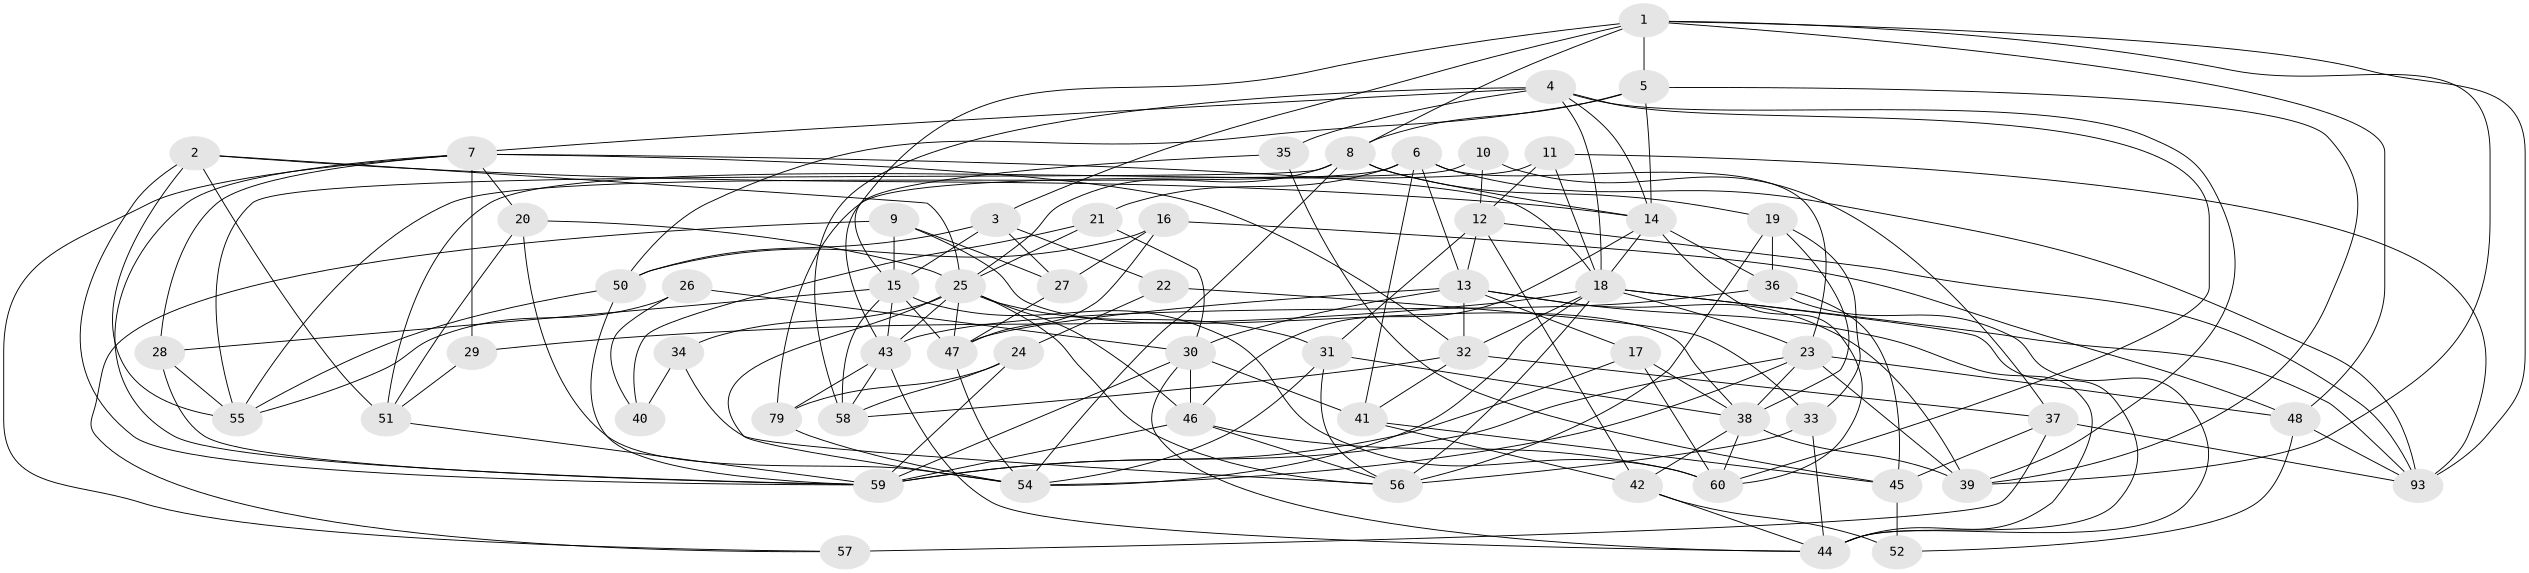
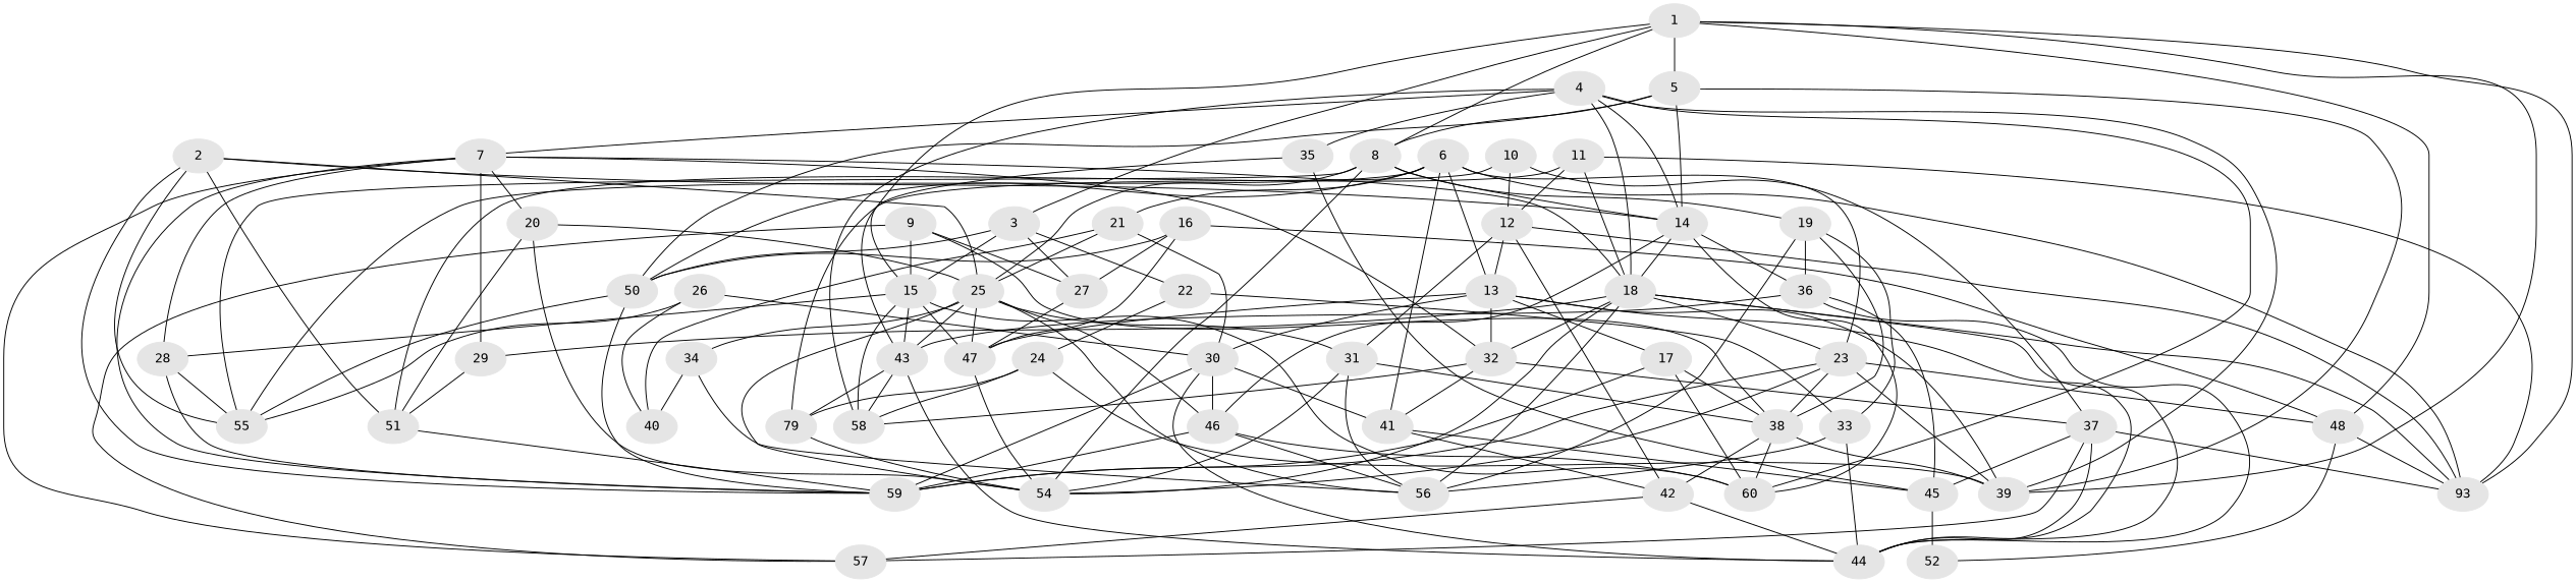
  graph {
    fontname="DejaVu Sans Mono"
    node [color=gray90 fontname="DejaVu Sans Mono" style=filled]
    edge [fontname="DejaVu Sans Mono" weight=1.0]
    1
    3
    5
    8
    15
    39
    48
    n8 [label=93]
    22
    27
    50
    14
    25
    55
    19
    54
    58
    60
    28
    47
    43
    52
    2
    51
    59
    18
    36
    46
    31
    56
    34
    33
    24
    4
    7
    35
    20
    29
    32
    57
    23
    44
    45
    6
    13
    21
    41
    17
    30
    40
    38
    42
    37
    9
    10
    12
    n57 [label=79]
    11
    16
    26
    1 -- 3
    1 -- 5
    1 -- 8
    1 -- 15
    1 -- 39
    1 -- 48
    1 -- n8
    3 -- 15
    3 -- 22
    3 -- 27
    3 -- 50
    5 -- 8
    5 -- 39
    5 -- 50
    5 -- 14
    8 -- 14
    8 -- 25
    8 -- 55
    8 -- 19
    8 -- 54
    15 -- 58
    15 -- 60
    15 -- 28
    15 -- 47
    15 -- 43
    48 -- n8
    48 -- 52
    22 -- 33
    22 -- 24
    27 -- 47
    50 -- 55
    50 -- 59
    14 -- 60
    14 -- 18
    14 -- 36 [weight=2.0]
    14 -- 46
    25 -- 54
    25 -- 47
    25 -- 43
    25 -- 46
    25 -- 31
    25 -- 56
    25 -- 34
    19 -- 36
    19 -- 56
    19 -- 33
    19 -- 38
    28 -- 55
    28 -- 59
    47 -- 54
    43 -- 58
    43 -- 44
    43 -- n57
    2 -- 14
    2 -- 25
    2 -- 55
    2 -- 51
    2 -- 59
    51 -- 59
    18 -- n8
    18 -- 54
    18 -- 56
    18 -- 29
    18 -- 32
    18 -- 23
    18 -- 44
    36 -- 43
    36 -- 44
    36 -- 45
    46 -- 60
    46 -- 59 [weight=2.0]
    46 -- 56
    31 -- 54
    31 -- 56
    31 -- 38
    34 -- 56
    34 -- 40
    33 -- 56 [weight=2.0]
    33 -- 44
-   24 -- 59
+   24 -- 39
    24 -- 58 [weight=2.0]
    24 -- n57
    4 -- 39
    4 -- 14
    4 -- 58
    4 -- 60
    4 -- 18
    4 -- 7
    4 -- 35 [weight=2.0]
    7 -- 28 [weight=2.0]
    7 -- 59
    7 -- 18
    7 -- 20
    7 -- 29
    7 -- 32
    7 -- 57
    35 -- 43
    35 -- 45
    20 -- 25
    20 -- 54
    20 -- 51
    29 -- 51
    32 -- 58
    32 -- 41
    32 -- 37
    23 -- 39
    23 -- 48
    23 -- 54
    23 -- 59
    23 -- 38
    45 -- 52
    6 -- n8
+   6 -- 50
    6 -- 55
    6 -- 23
    6 -- 13
    6 -- 21
    6 -- 41
    13 -- 39
    13 -- 47
    13 -- 32
    13 -- 44
    13 -- 17
    13 -- 30
    21 -- 25
    21 -- 30
    21 -- 40
    41 -- 45
    41 -- 42
    17 -- 60
    17 -- 59
    17 -- 38
    30 -- 59
    30 -- 46
    30 -- 44
    30 -- 41
    38 -- 39
    38 -- 60
    38 -- 42
-   42 -- 52
+   42 -- 57
    42 -- 44
    37 -- n8
    37 -- 57
+   37 -- 44
    37 -- 45
    9 -- 15
    9 -- 27
    9 -- 57
    9 -- 38
    10 -- 37
    10 -- 12
    10 -- n57
    12 -- n8
    12 -- 31
    12 -- 13
    12 -- 42
    n57 -- 54
    11 -- n8 [weight=2.0]
    11 -- 51
    11 -- 18
    11 -- 12
    16 -- 48
    16 -- 27
    16 -- 50
    16 -- 47
    26 -- 55
    26 -- 30
    26 -- 40
  }
